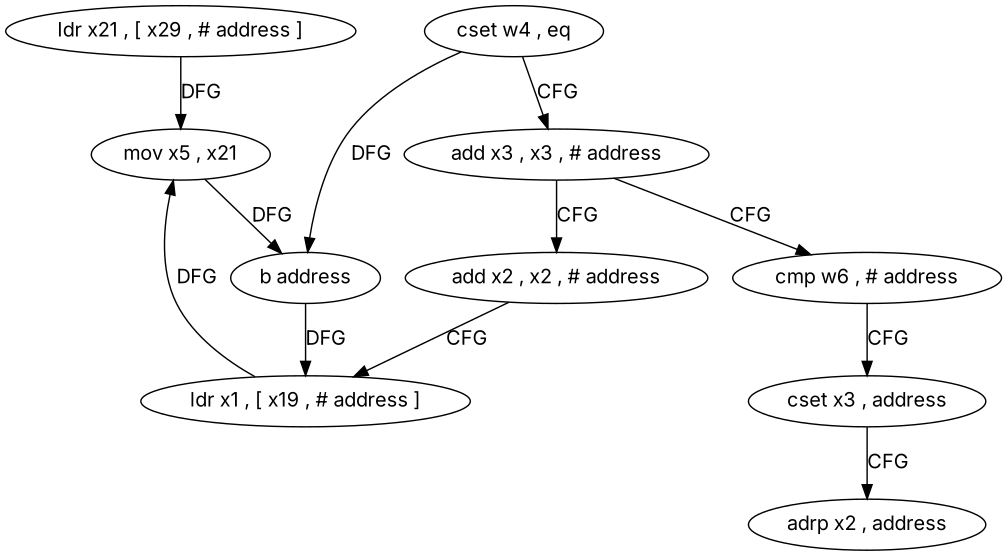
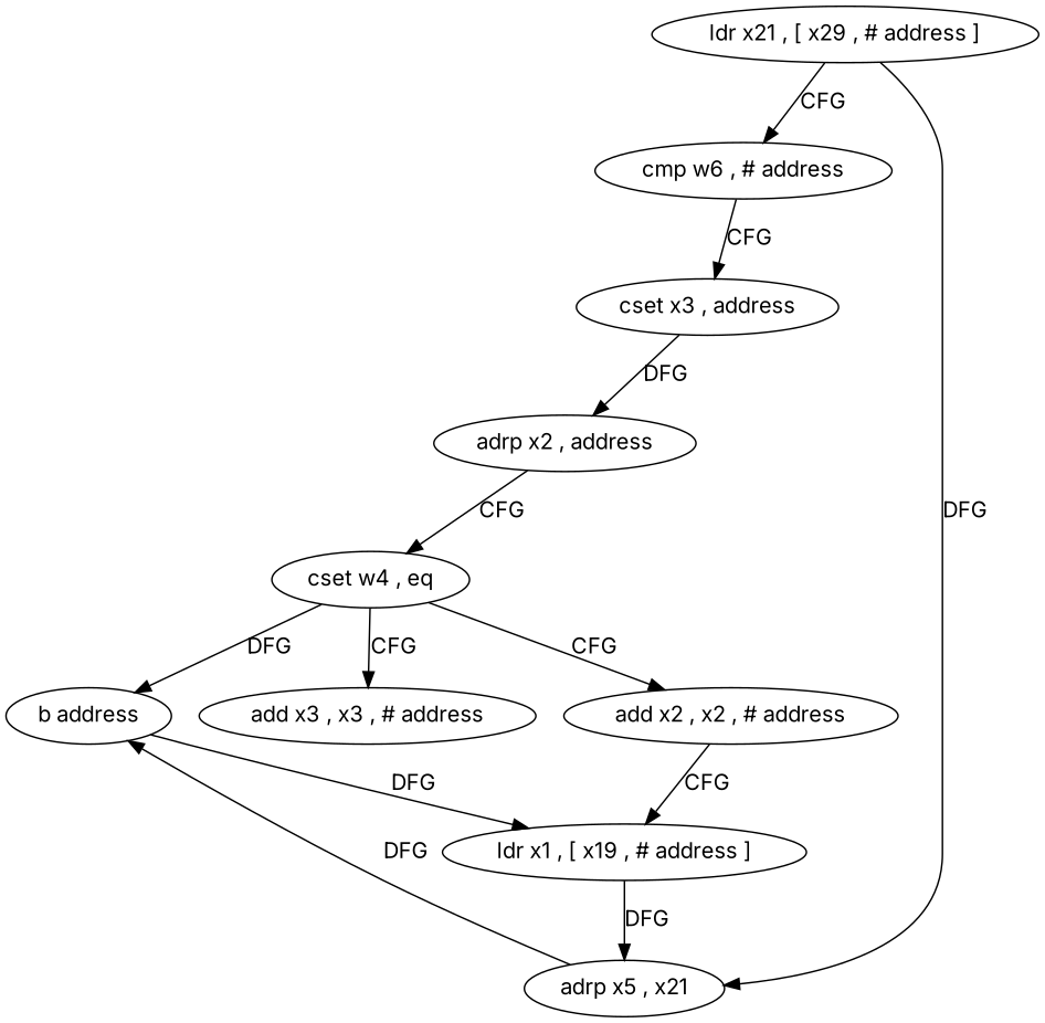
  digraph {
    fontname=Inter
    node [fontname=Inter]
    edge [fontname=Inter]
    n1 [label="ldr x21 , [ x29 , # address ]"]
    n2 [label="cmp w6 , # address"]
-   n3 [label="mov x5 , x21"]
+   n3 [label="adrp x5 , x21"]
    n4 [label="cset x3 , address"]
    n5 [label="b address"]
    n6 [label="adrp x2 , address"]
    n7 [label="cset w4 , eq"]
    n8 [label="add x3 , x3 , # address"]
    n9 [label="add x2 , x2 , # address"]
    n10 [label="ldr x1 , [ x19 , # address ]"]
-   n8 -> n2 [label=CFG]
+   n1 -> n2 [label=CFG]
    n1 -> n3 [label=DFG]
    n2 -> n4 [label=CFG]
    n3 -> n5 [label=DFG]
-   n4 -> n6 [label=CFG]
+   n4 -> n6 [label=DFG]
    n5 -> n10 [label=DFG]
+   n6 -> n7 [label=CFG]
    n7 -> n5 [label=DFG]
    n7 -> n8 [label=CFG]
-   n8 -> n9 [label=CFG]
+   n7 -> n9 [label=CFG]
    n9 -> n10 [label=CFG]
    n10 -> n3 [label=DFG]
  }
